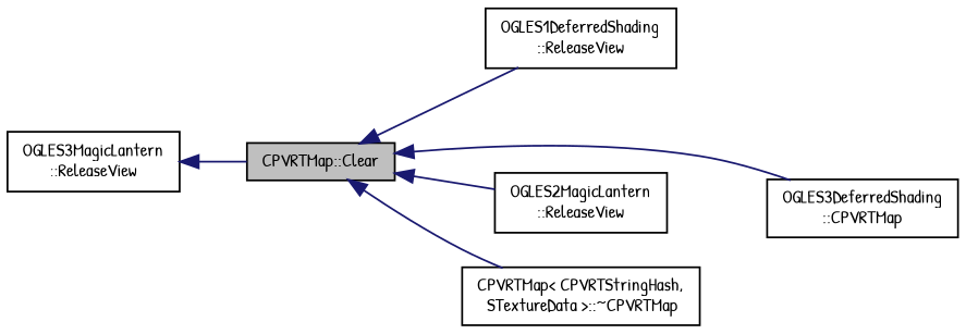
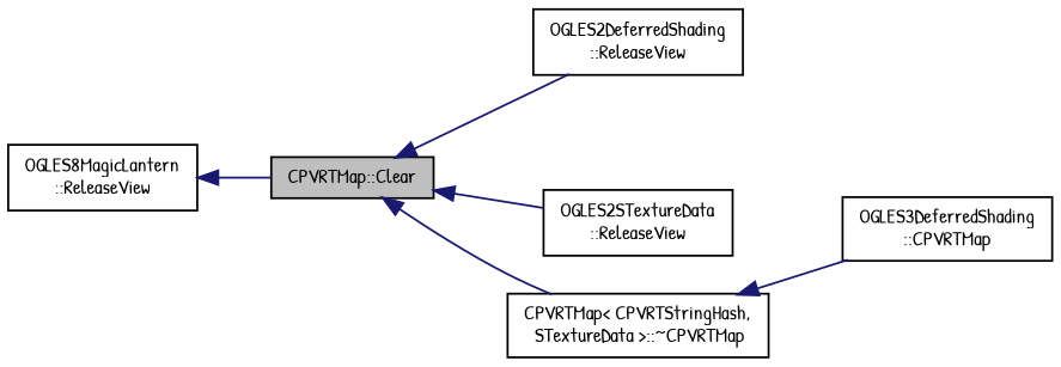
  digraph {
    fontname="Patrick Hand"
    rankdir=LR
    node [color=black fillcolor=white fontname="Patrick Hand" fontsize=10 shape=record style=filled]
    edge [color=midnightblue dir=back fontname="Patrick Hand" fontsize=10 labelfontname=Helvetica labelfontsize=10 style=solid]
    n1 [fillcolor=grey75 fontcolor=black height=0.2 label="CPVRTMap::Clear" width=0.4]
-   n2 [height=0.2 label="OGLES1DeferredShading\l::ReleaseView" width=0.4]
+   n2 [height=0.2 label="OGLES2DeferredShading\l::ReleaseView" width=0.4]
    n3 [height=0.2 label="OGLES3DeferredShading\l::CPVRTMap" width=0.4]
-   n4 [height=0.2 label="OGLES2MagicLantern\l::ReleaseView" width=0.4]
+   n4 [height=0.2 label="OGLES2STextureData\l::ReleaseView" width=0.4]
    n5 [height=0.2 label="CPVRTMap\< CPVRTStringHash,\l STextureData \>::~CPVRTMap" width=0.4]
-   n6 [height=0.2 label="OGLES3MagicLantern\l::ReleaseView" width=0.4]
+   n6 [height=0.2 label="OGLES8MagicLantern\l::ReleaseView" width=0.4]
    n1 -> n2
-   n1 -> n3
+   n5 -> n3
    n1 -> n4
    n1 -> n5
    n6 -> n1
  }
